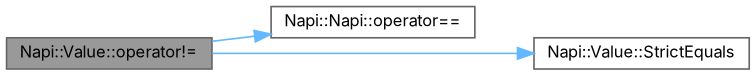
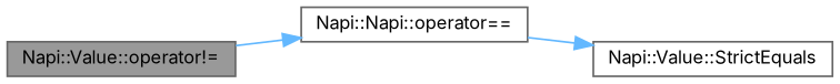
  digraph {
    fontname=Inter
    rankdir=LR
    node [color=grey40 fillcolor=white fontname=Inter fontsize=10 shape=box style=filled]
    edge [color=steelblue1 fontname=Inter fontsize=10 labelfontname=Helvetica labelfontsize=10 style=solid]
    n1 [color=gray40 fillcolor=grey60 fontcolor=black height=0.2 label="Napi::Value::operator!=" width=0.4]
    n2 [height=0.2 label="Napi::Napi::operator==" width=0.4]
    n3 [height=0.2 label="Napi::Value::StrictEquals" width=0.4]
    n1 -> n2
-   n1 -> n3
+   n2 -> n3
  }
